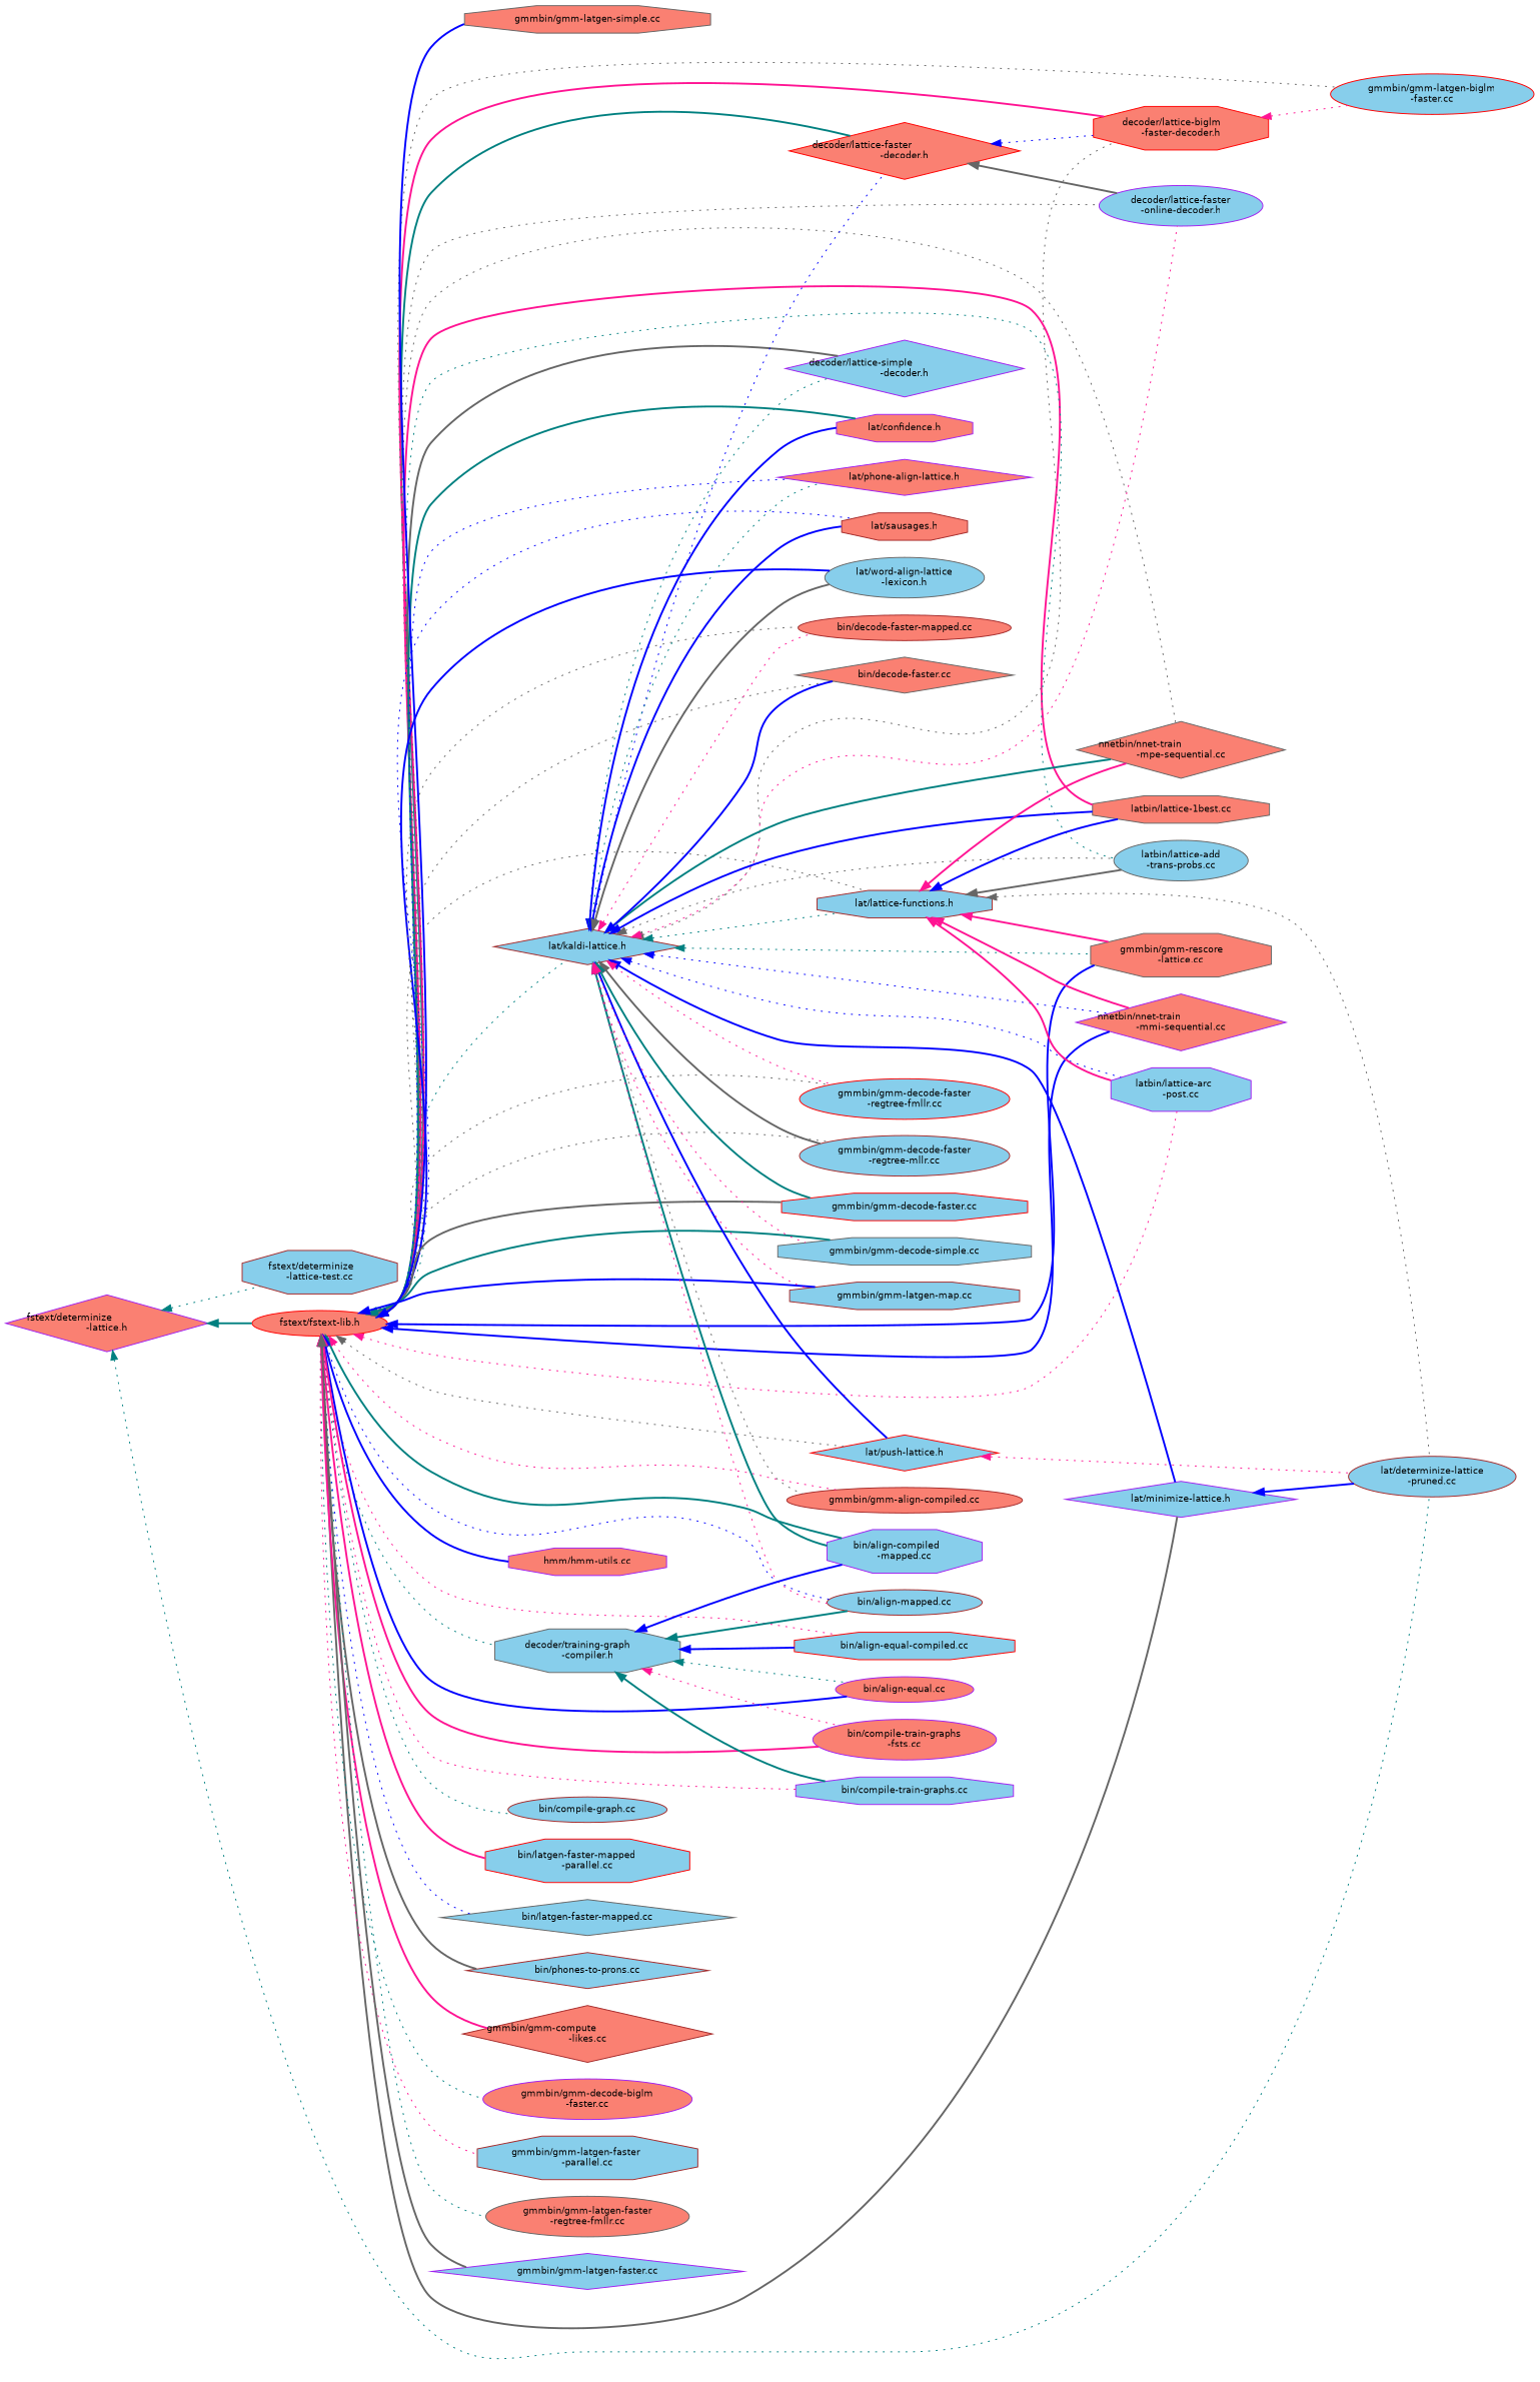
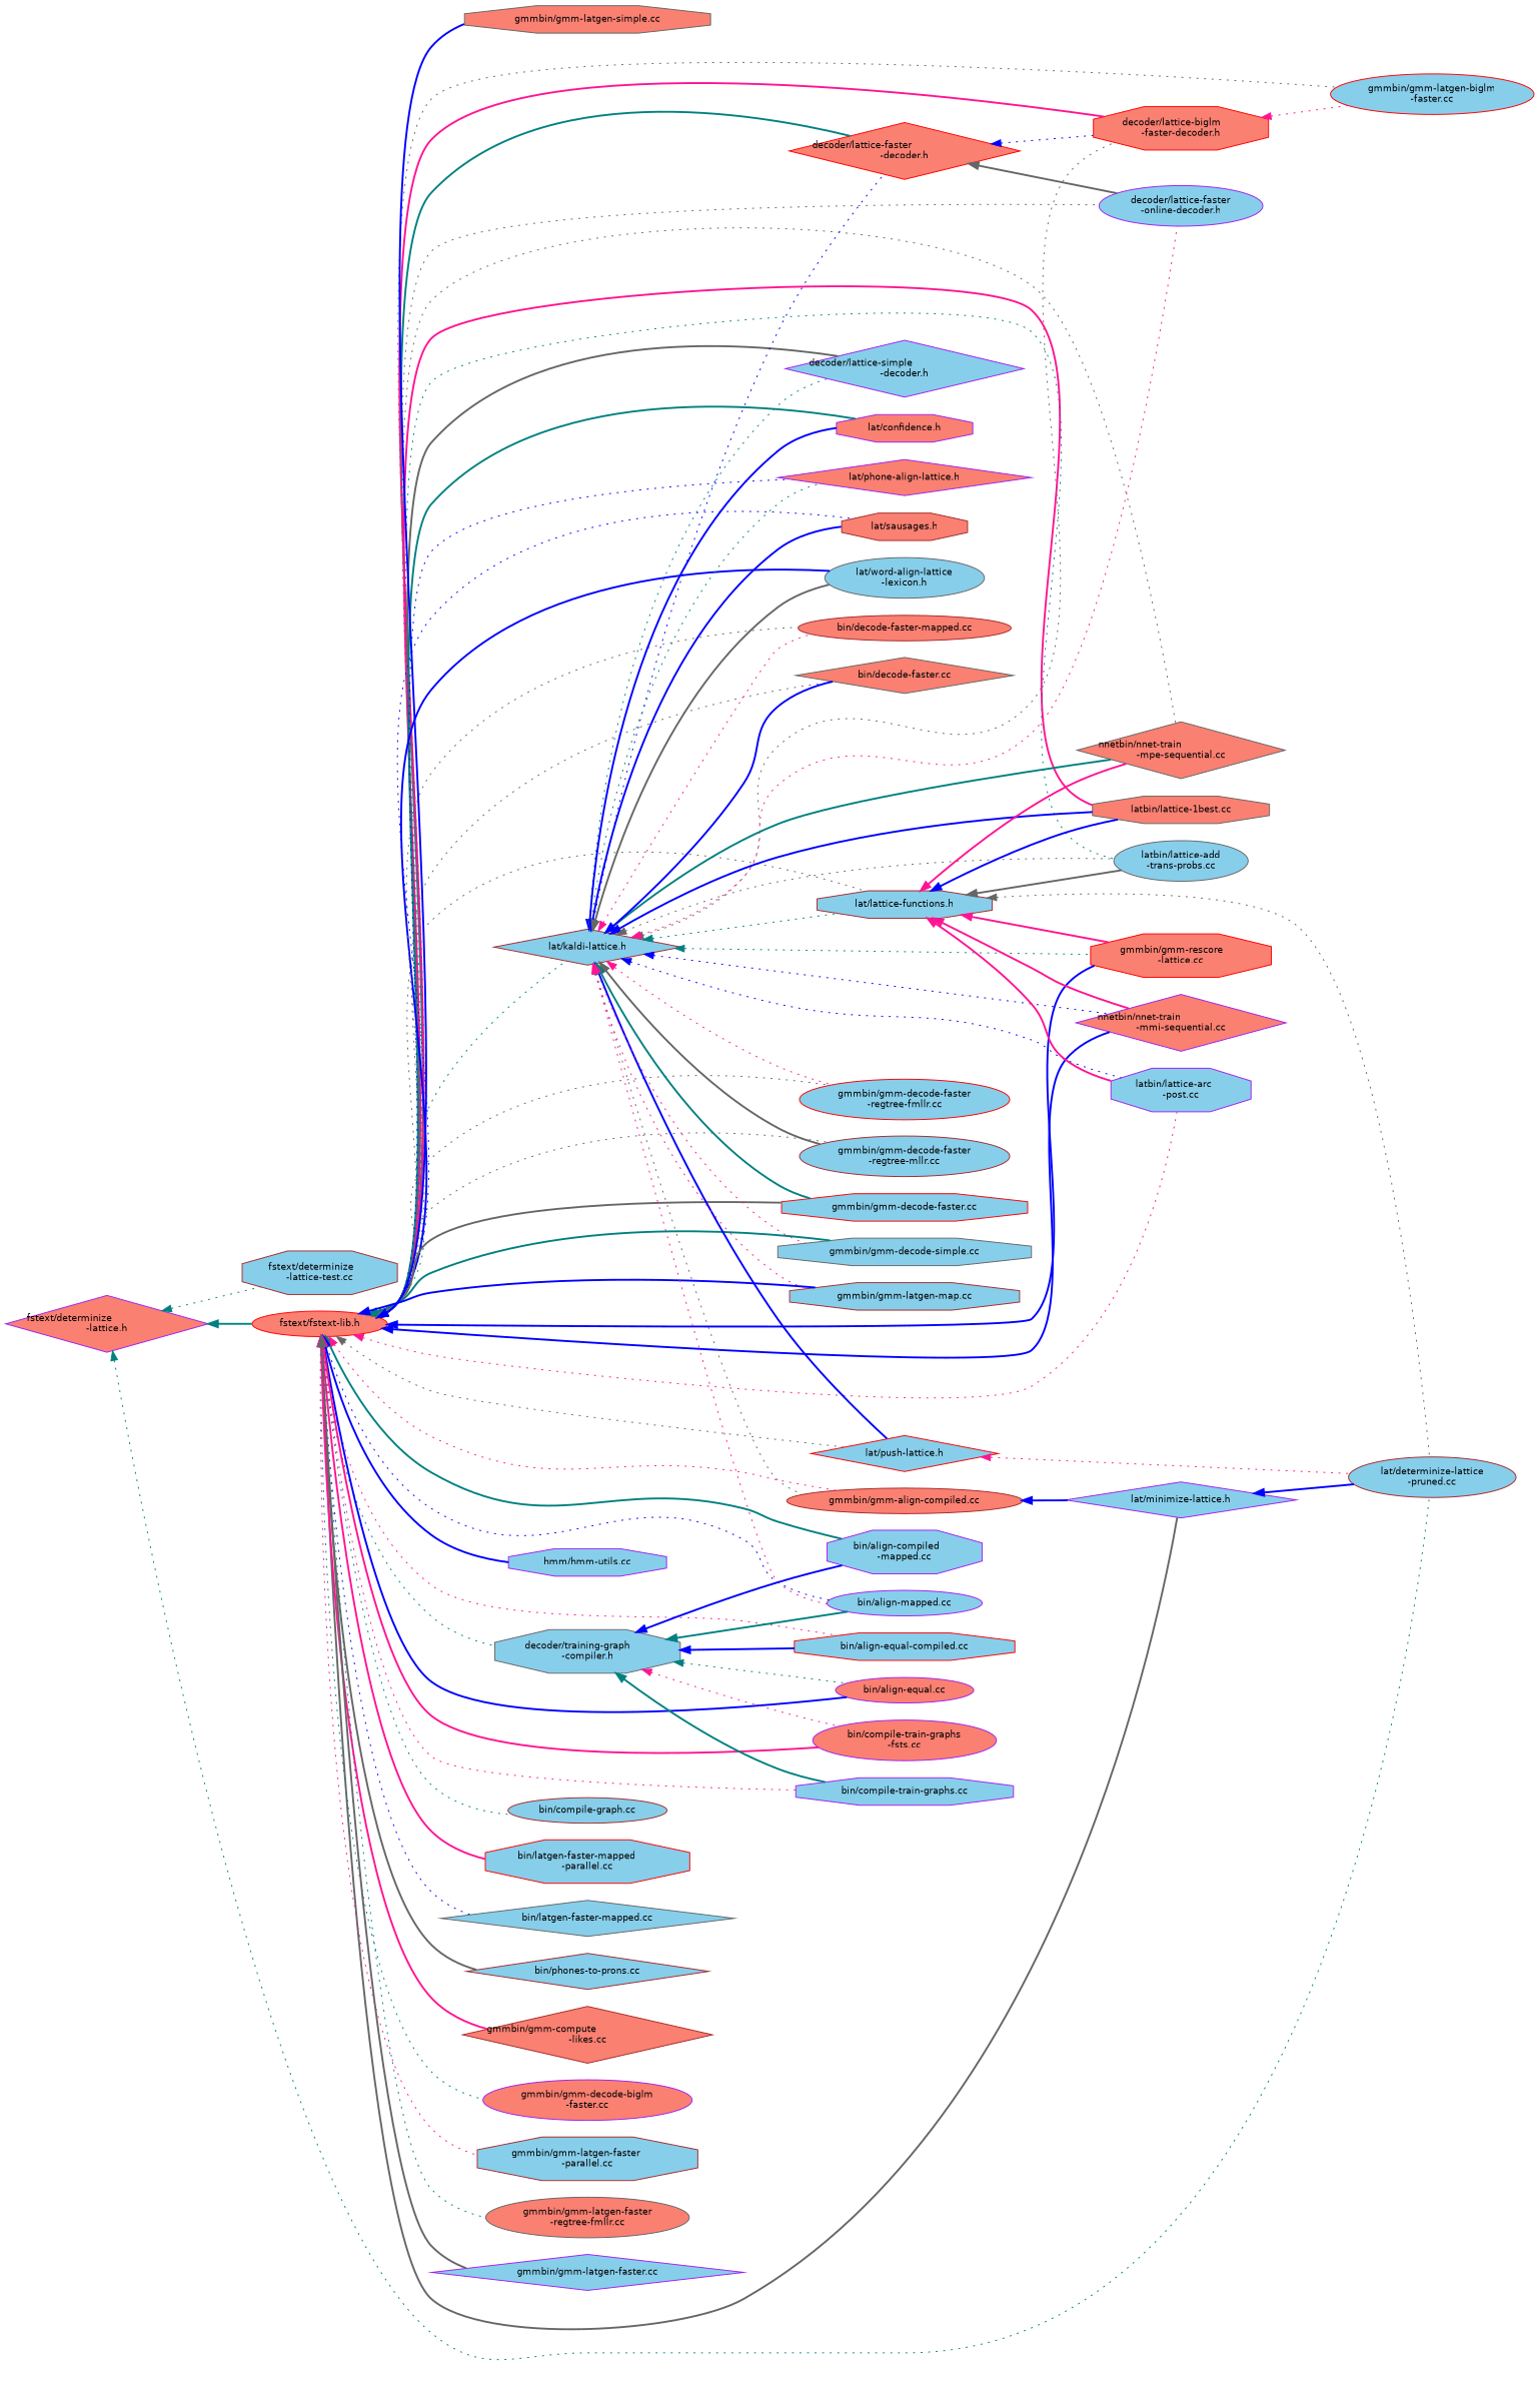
  digraph {
    rankdir=LR
    node [color=purple fillcolor=skyblue fontname=Helvetica fontsize=10 shape=octagon style=filled]
    edge [color=blue dir=back fontname=Helvetica fontsize=10 labelfontname=Helvetica labelfontsize=10 style=dotted]
    n1 [fillcolor=salmon fontcolor=black height=0.2 label="fstext/determinize\l-lattice.h" shape=diamond width=0.4]
    n2 [color=brown height=0.2 label="fstext/determinize\l-lattice-test.cc" width=0.4]
    n3 [color=red fillcolor=salmon height=0.2 label="fstext/fstext-lib.h" shape=ellipse width=0.4]
    n4 [color=brown height=0.2 label="lat/determinize-lattice\l-pruned.cc" shape=ellipse width=0.4]
    n5 [color=brown height=0.2 label="lat/kaldi-lattice.h" shape=diamond width=0.4]
    n6 [color=red fillcolor=salmon height=0.2 label="decoder/lattice-faster\l-decoder.h" shape=diamond width=0.4]
    n7 [color=red fillcolor=salmon height=0.2 label="decoder/lattice-biglm\l-faster-decoder.h" width=0.4]
    n8 [color=red height=0.2 label="gmmbin/gmm-latgen-biglm\l-faster.cc" shape=ellipse width=0.4]
    n9 [height=0.2 label="decoder/lattice-faster\l-online-decoder.h" shape=ellipse width=0.4]
    n10 [height=0.2 label="decoder/lattice-simple\l-decoder.h" shape=diamond width=0.4]
    n11 [color=brown height=0.2 label="lat/lattice-functions.h" width=0.4]
-   n12 [color=gray40 fillcolor=salmon height=0.2 label="gmmbin/gmm-rescore\l-lattice.cc" width=0.4]
+   n12 [color=red fillcolor=salmon height=0.2 label="gmmbin/gmm-rescore\l-lattice.cc" width=0.4]
    n13 [fillcolor=salmon height=0.2 label="nnetbin/nnet-train\l-mmi-sequential.cc" shape=diamond width=0.4]
    n14 [color=gray40 fillcolor=salmon height=0.2 label="nnetbin/nnet-train\l-mpe-sequential.cc" shape=diamond width=0.4]
    n15 [color=gray40 fillcolor=salmon height=0.2 label="latbin/lattice-1best.cc" width=0.4]
    n16 [color=gray40 height=0.2 label="latbin/lattice-add\l-trans-probs.cc" shape=ellipse width=0.4]
    n17 [height=0.2 label="latbin/lattice-arc\l-post.cc" width=0.4]
    n18 [fillcolor=salmon height=0.2 label="lat/confidence.h" width=0.4]
    n19 [height=0.2 label="lat/minimize-lattice.h" shape=diamond width=0.4]
    n20 [color=red height=0.2 label="lat/push-lattice.h" shape=diamond width=0.4]
    n21 [fillcolor=salmon height=0.2 label="lat/phone-align-lattice.h" shape=diamond width=0.4]
    n22 [color=brown fillcolor=salmon height=0.2 label="lat/sausages.h" width=0.4]
    n23 [color=gray40 height=0.2 label="lat/word-align-lattice\l-lexicon.h" shape=ellipse width=0.4]
    n24 [height=0.2 label="bin/align-compiled\l-mapped.cc" width=0.4]
-   n25 [color=brown height=0.2 label="bin/align-mapped.cc" shape=ellipse width=0.4]
+   n25 [height=0.2 label="bin/align-mapped.cc" shape=ellipse width=0.4]
    n26 [color=brown fillcolor=salmon height=0.2 label="bin/decode-faster-mapped.cc" shape=ellipse width=0.4]
    n27 [color=gray40 fillcolor=salmon height=0.2 label="bin/decode-faster.cc" shape=diamond width=0.4]
    n28 [color=brown fillcolor=salmon height=0.2 label="gmmbin/gmm-align-compiled.cc" shape=ellipse width=0.4]
    n29 [color=red height=0.2 label="gmmbin/gmm-decode-faster\l-regtree-fmllr.cc" shape=ellipse width=0.4]
    n30 [color=brown height=0.2 label="gmmbin/gmm-decode-faster\l-regtree-mllr.cc" shape=ellipse width=0.4]
    n31 [color=red height=0.2 label="gmmbin/gmm-decode-faster.cc" width=0.4]
    n32 [color=gray40 height=0.2 label="gmmbin/gmm-decode-simple.cc" width=0.4]
    n33 [color=brown height=0.2 label="gmmbin/gmm-latgen-map.cc" width=0.4]
-   n34 [fillcolor=salmon height=0.2 label="hmm/hmm-utils.cc" width=0.4]
+   n34 [height=0.2 label="hmm/hmm-utils.cc" width=0.4]
    n35 [color=gray40 height=0.2 label="decoder/training-graph\l-compiler.h" width=0.4]
    n36 [color=red height=0.2 label="bin/align-equal-compiled.cc" width=0.4]
    n37 [fillcolor=salmon height=0.2 label="bin/align-equal.cc" shape=ellipse width=0.4]
    n38 [fillcolor=salmon height=0.2 label="bin/compile-train-graphs\l-fsts.cc" shape=ellipse width=0.4]
    n39 [height=0.2 label="bin/compile-train-graphs.cc" width=0.4]
    n40 [color=brown height=0.2 label="bin/compile-graph.cc" shape=ellipse width=0.4]
    n41 [color=red height=0.2 label="bin/latgen-faster-mapped\l-parallel.cc" width=0.4]
    n42 [color=gray40 height=0.2 label="bin/latgen-faster-mapped.cc" shape=diamond width=0.4]
    n43 [color=brown height=0.2 label="bin/phones-to-prons.cc" shape=diamond width=0.4]
    n44 [color=brown fillcolor=salmon height=0.2 label="gmmbin/gmm-compute\l-likes.cc" shape=diamond width=0.4]
    n45 [fillcolor=salmon height=0.2 label="gmmbin/gmm-decode-biglm\l-faster.cc" shape=ellipse width=0.4]
    n46 [color=brown height=0.2 label="gmmbin/gmm-latgen-faster\l-parallel.cc" width=0.4]
    n47 [color=gray40 fillcolor=salmon height=0.2 label="gmmbin/gmm-latgen-faster\l-regtree-fmllr.cc" shape=ellipse width=0.4]
    n48 [height=0.2 label="gmmbin/gmm-latgen-faster.cc" shape=diamond width=0.4]
    n49 [color=gray40 fillcolor=salmon height=0.2 label="gmmbin/gmm-latgen-simple.cc" width=0.4]
    n1 -> n2 [color=teal]
    n1 -> n3 [color=teal style=bold]
    n1 -> n4 [color=teal]
    n3 -> n5 [color=teal]
    n3 -> n6 [color=teal style=bold]
    n3 -> n7 [color=deeppink style=bold]
    n3 -> n8 [color=gray40]
    n3 -> n9 [color=gray40]
    n3 -> n10 [color=gray40 style=bold]
    n3 -> n11 [color=gray40]
    n3 -> n12 [style=bold]
    n3 -> n13 [style=bold]
    n3 -> n14 [color=gray40]
    n3 -> n15 [color=deeppink style=bold]
    n3 -> n16 [color=teal]
    n3 -> n17 [color=deeppink]
    n3 -> n18 [color=teal style=bold]
    n3 -> n19 [color=gray40 style=bold]
    n3 -> n20 [color=gray40]
    n3 -> n21
    n3 -> n22
    n3 -> n23 [style=bold]
    n3 -> n24 [color=teal style=bold]
    n3 -> n25
    n3 -> n26 [color=gray40]
    n3 -> n27 [color=gray40]
    n3 -> n28 [color=deeppink]
    n3 -> n29 [color=gray40]
    n3 -> n30 [color=gray40]
    n3 -> n31 [color=gray40 style=bold]
    n3 -> n32 [color=teal style=bold]
    n3 -> n33 [style=bold]
    n3 -> n34 [style=bold]
    n3 -> n35 [color=teal]
    n3 -> n36 [color=deeppink]
    n3 -> n37 [style=bold]
    n3 -> n38 [color=deeppink style=bold]
    n3 -> n39 [color=deeppink]
    n3 -> n40 [color=teal]
    n3 -> n41 [color=deeppink style=bold]
    n3 -> n42
    n3 -> n43 [color=gray40 style=bold]
    n3 -> n44 [color=deeppink style=bold]
    n3 -> n45 [color=teal]
    n3 -> n46 [color=deeppink]
    n3 -> n47 [color=teal]
    n3 -> n48 [color=gray40 style=bold]
    n3 -> n49 [style=bold]
    n5 -> n6
    n5 -> n7 [color=gray40]
    n5 -> n9 [color=deeppink]
    n5 -> n10 [color=teal]
    n5 -> n11 [color=teal]
    n5 -> n12 [color=teal]
    n5 -> n13
    n5 -> n14 [color=teal style=bold]
    n5 -> n15 [style=bold]
    n5 -> n16 [color=gray40]
    n5 -> n17
    n5 -> n18 [style=bold]
-   n5 -> n19 [style=bold]
+   n28 -> n19 [style=bold]
    n5 -> n20 [style=bold]
    n5 -> n21 [color=teal]
    n5 -> n22 [style=bold]
    n5 -> n23 [color=gray40 style=bold]
-   n5 -> n24 [color=teal style=bold]
    n5 -> n25 [color=deeppink]
    n5 -> n26 [color=deeppink]
    n5 -> n27 [style=bold]
    n5 -> n28 [color=gray40]
    n5 -> n29 [color=deeppink]
    n5 -> n30 [color=gray40 style=bold]
    n5 -> n31 [color=teal style=bold]
    n5 -> n32 [color=deeppink]
    n5 -> n33 [color=deeppink]
    n6 -> n7
    n6 -> n9 [color=gray40 style=bold]
    n7 -> n8 [color=deeppink]
    n11 -> n4 [color=gray40]
    n11 -> n12 [color=deeppink style=bold]
    n11 -> n13 [color=deeppink style=bold]
    n11 -> n14 [color=deeppink style=bold]
    n11 -> n15 [style=bold]
    n11 -> n16 [color=gray40 style=bold]
    n11 -> n17 [color=deeppink style=bold]
    n19 -> n4 [style=bold]
    n20 -> n4 [color=deeppink]
    n35 -> n24 [style=bold]
    n35 -> n25 [color=teal style=bold]
    n35 -> n36 [style=bold]
    n35 -> n37 [color=teal]
    n35 -> n38 [color=deeppink]
    n35 -> n39 [color=teal style=bold]
  }
